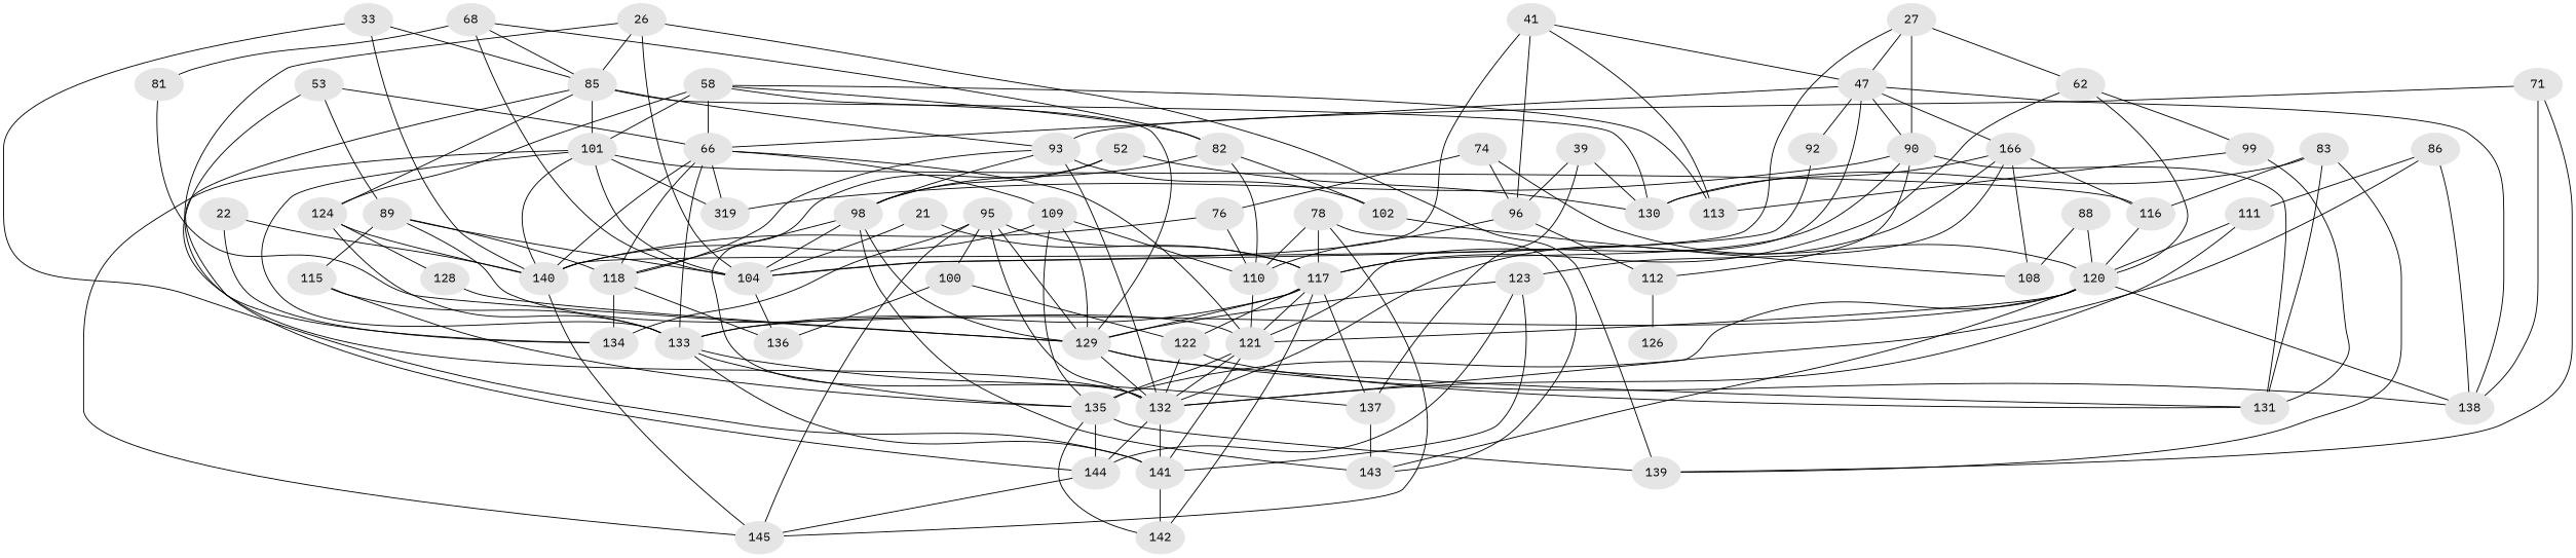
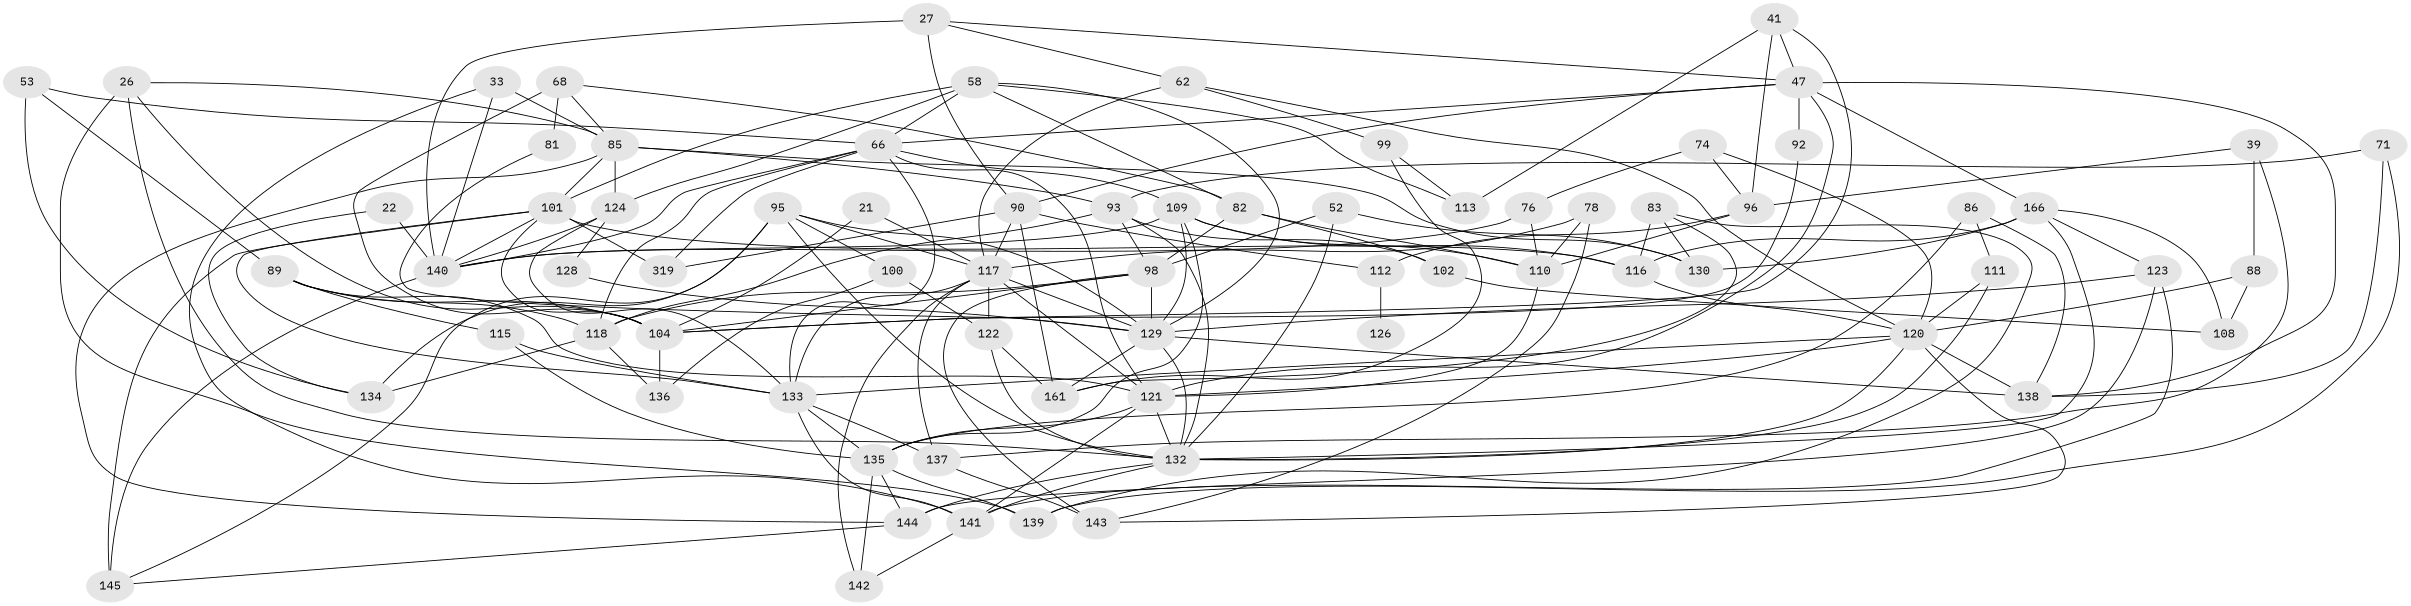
  graph {
    fontname="IBM Plex Mono"
    node [color=gray90 fontname="IBM Plex Mono" style=filled]
    edge [fontname="IBM Plex Mono"]
    104 [super="+48"]
    136 [super="+69"]
    21
    117 [super="+7+105+42"]
    137 [super="+55"]
    121 [super="+17+15+107"]
    129 [super="+30+103"]
    133 [super="+28+125"]
    122
    142
    134 [super="+37"]
    22
    140 [super="+61"]
    145 [super="+38"]
    85 [super="+12"]
    130 [super="+46"]
    101 [super="+36+8+18"]
    124 [super="+43"]
    93 [super="+60+70"]
    144 [super="+54"]
    26
    132 [super="+1+127"]
    139 [super="+31"]
    141 [super="+64+79"]
    47 [super="+40+35"]
    90 [super="+25"]
    66 [super="+50"]
    n28 [label=92]
    n29 [label=166 super="+92"]
    138
    27
    62
    99
    120 [super="+80+94"]
    n35 [label=319]
-   131 [super="+63"]
+   131 [super="+63" label=161]
    112
    33
    39 [super="+10"]
    96
    110
    143 [super="+87"]
    41 [super="+9"]
    113 [super="+24"]
    109 [super="+73"]
    118 [super="+4"]
    116 [super="+14+77"]
    108
    123
    135 [super="+114"]
    98 [super="+11"]
    52
    53
    89
    115 [super="+72"]
    58 [super="+19+20"]
    82
    102
    128
    68 [super="+65"]
    81
    71
    76 [super="+59"]
    74
    78
    83
    111 [super="+23"]
    86
    88
    126
    95 [super="+56+91"]
    100
    104 -- 136
    21 -- 104
    21 -- 117
    117 -- 137
    117 -- 121
    117 -- 129
    117 -- 133
    117 -- 122
    117 -- 142
    137 -- 143
    121 -- 132 [weight=3]
    121 -- 141
    121 -- 135 [weight=2]
    129 -- 132 [weight=2]
    129 -- 138
    129 -- 131
    133 -- 137 [weight=2]
    133 -- 141 [weight=3]
    133 -- 135
    122 -- 132
    122 -- 131
    22 -- 134
    22 -- 140
    140 -- 145
    85 -- 130 [weight=2]
    85 -- 101
    85 -- 124
    85 -- 93
    85 -- 144
    101 -- 104
    101 -- 133
    101 -- 140
    101 -- 145
    101 -- n35
    101 -- 116 [weight=2]
    124 -- 133
    124 -- 140 [weight=2]
    124 -- 128
    93 -- 132 [weight=2]
    93 -- 118
    93 -- 98
    93 -- 102 [weight=3]
    144 -- 145
    26 -- 104
    26 -- 85
    26 -- 132
    26 -- 139 [weight=2]
    132 -- 144
    132 -- 141
    141 -- 142
    47 -- 121
    47 -- 90
    47 -- 66 [weight=2]
    47 -- n28
    47 -- n29 [weight=2]
    47 -- 138
    90 -- 117
    90 -- n35
    90 -- 131 [weight=2]
    90 -- 112
    66 -- 121
    66 -- 133
    66 -- 140
    66 -- n35
    66 -- 109
    66 -- 118 [weight=2]
    n28 -- 104
    n29 -- 130 [weight=2]
    n29 -- 132 [weight=2]
    n29 -- 116
    n29 -- 108
    n29 -- 123
    27 -- 140
    27 -- 47
    27 -- 90 [weight=2]
    27 -- 62
    62 -- 117
    62 -- 99
    62 -- 120
    99 -- 131
    99 -- 113
    120 -- 121
    120 -- 133 [weight=3]
    120 -- 132
    120 -- 138
    120 -- 143
    112 -- 126
    33 -- 140
    33 -- 85
    33 -- 141
    39 -- 137
-   39 -- 130
+   39 -- 88
    39 -- 96
    96 -- 112
    96 -- 110
    110 -- 121
    41 -- 104 [weight=2]
    41 -- 47
    41 -- 96 [weight=2]
    41 -- 113
    109 -- 129
    109 -- 140
    109 -- 110
+   109 -- 116
    109 -- 135
    118 -- 136
    118 -- 134
    116 -- 120 [weight=2]
    123 -- 129
    123 -- 144 [weight=2]
    123 -- 141
    135 -- 142
    135 -- 144
    135 -- 139
    98 -- 104
    98 -- 129
    98 -- 143 [weight=2]
    98 -- 118
    52 -- 130
    52 -- 132
    52 -- 98
    53 -- 134
    53 -- 66
    53 -- 89
    89 -- 104
    89 -- 121
    89 -- 118
    89 -- 115
    115 -- 133
    115 -- 135
    58 -- 129
    58 -- 101 [weight=2]
    58 -- 124
    58 -- 66
    58 -- 113
    58 -- 82
    82 -- 110
    82 -- 98
    82 -- 102
    102 -- 108
    128 -- 129
    68 -- 104 [weight=2]
    68 -- 85
    68 -- 82
    68 -- 81
    81 -- 129
    71 -- 93
    71 -- 139
    71 -- 138
    76 -- 140 [weight=2]
    76 -- 110
    74 -- 120
    74 -- 96
    74 -- 76
    78 -- 117
-   78 -- 145
    78 -- 110
    78 -- 143
    83 -- 130
    83 -- 139
    83 -- 131
    83 -- 116
    111 -- 132
    111 -- 120 [weight=3]
    86 -- 138
    86 -- 135
    86 -- 111
    88 -- 120
    88 -- 108
    95 -- 117
    95 -- 129 [weight=2]
    95 -- 134 [weight=2]
    95 -- 145
    95 -- 132 [weight=2]
    95 -- 100
    100 -- 136
    100 -- 122
  }
